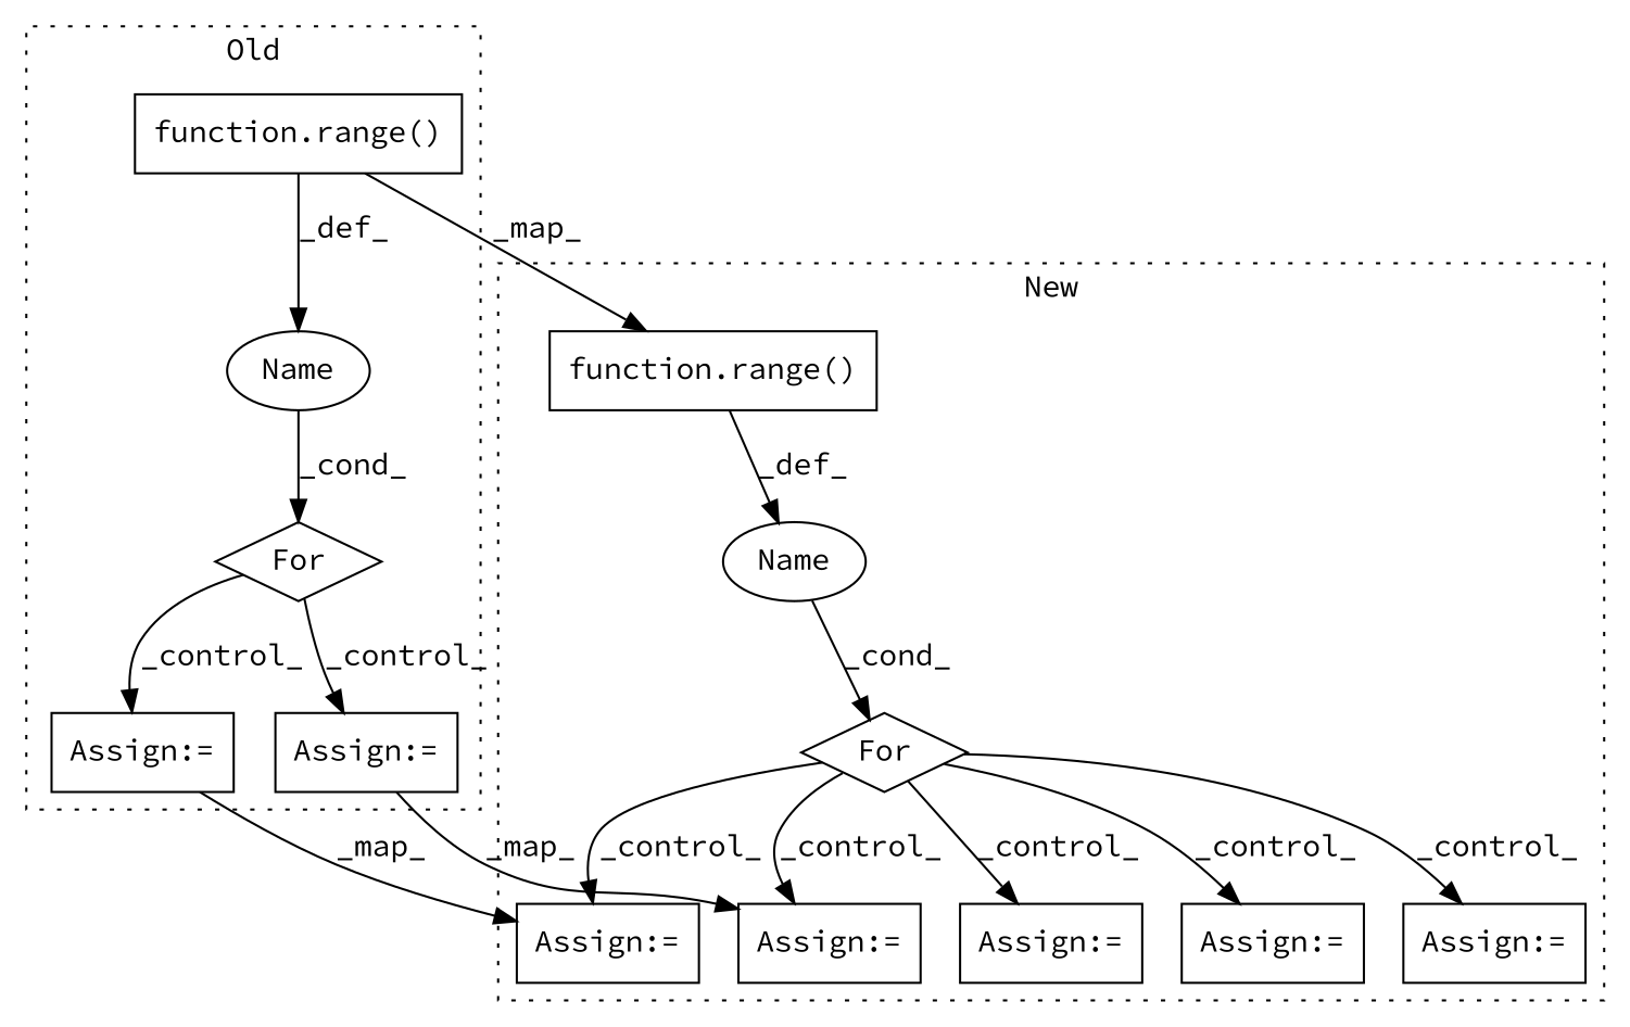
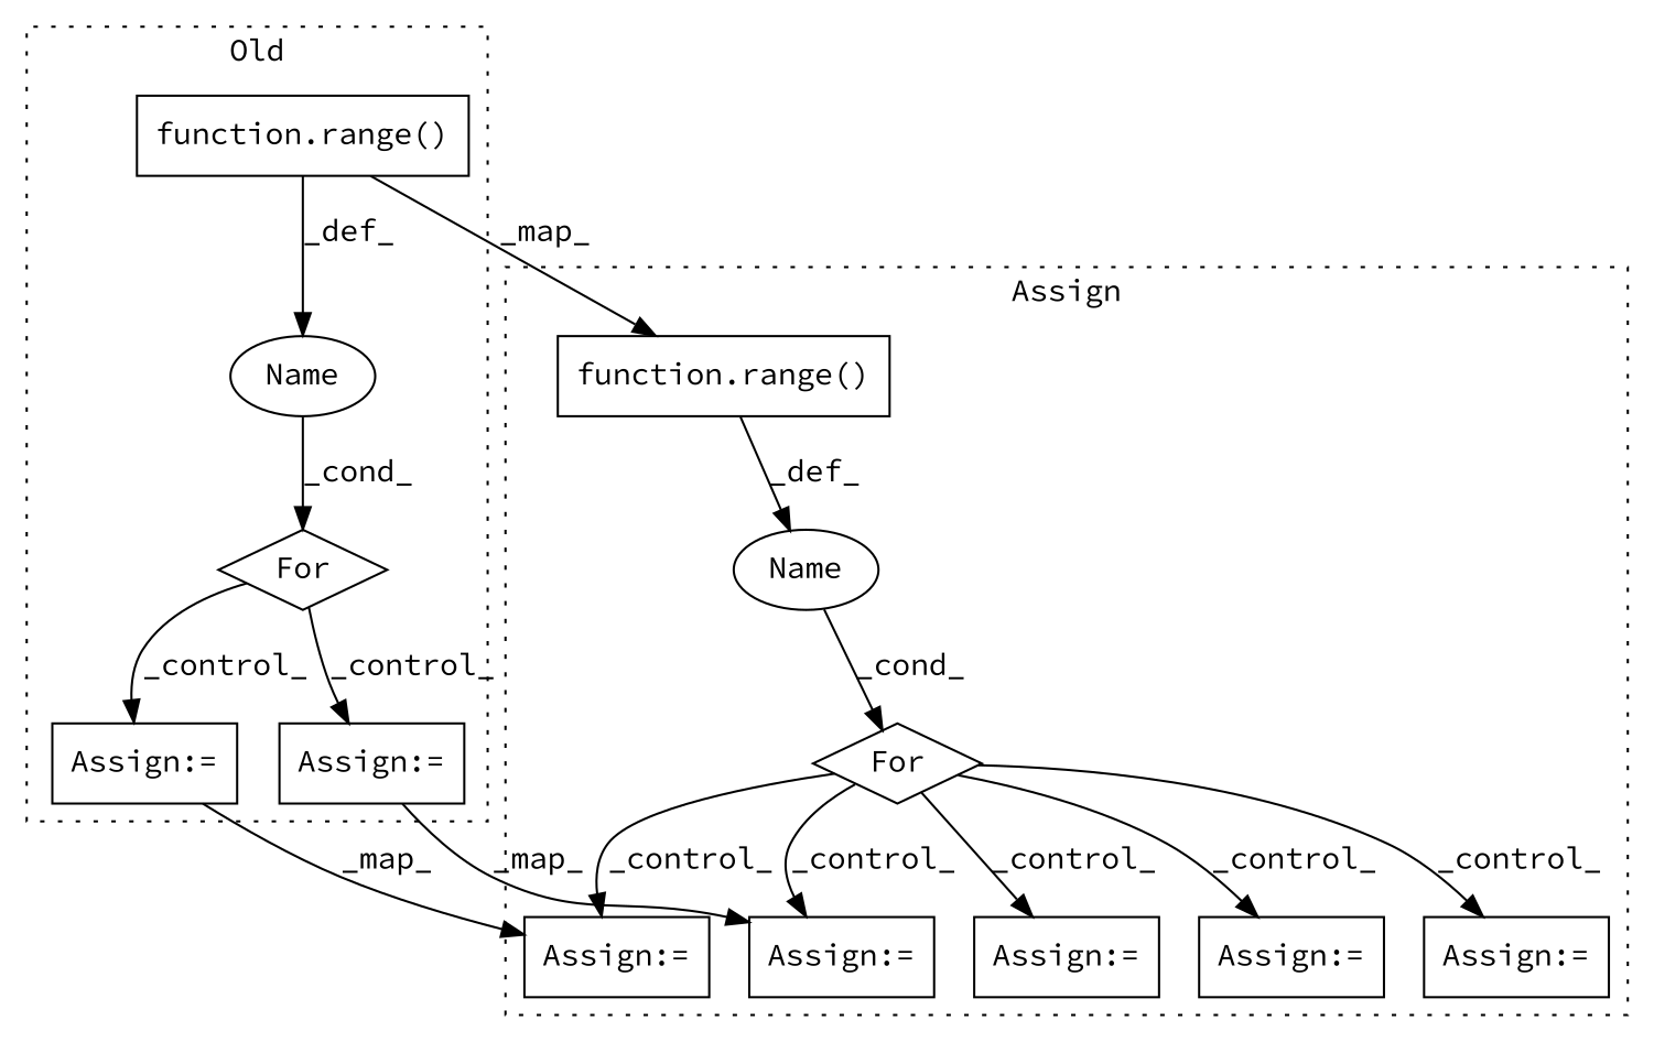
  digraph {
    fontname="Source Code Pro"
    node [a=68 l=3 shape=box fontname="Source Code Pro"]
    edge [fontname="Source Code Pro"]
    n1 [a=75 l="6,1" label="function.range()" s="13202,13218"]
    n2 [a=107 l="4,14" label=For s="13193,13219" shape=diamond]
    n3 [label="Assign:=" s=13500]
    n4 [a=87 l=1 label=Name s=13197 shape=ellipse]
    n5 [l=15 label="Assign:=" s=13307]
    n6 [a=75 l="6,1" label="function.range()" s="13232,13248"]
    n7 [a=107 l="4,14" label=For s="13223,13249" shape=diamond]
    n8 [label="Assign:=" s=13978]
    n9 [a=87 l=1 label=Name s=13227 shape=ellipse]
    n10 [label="Assign:=" s=13569]
    n11 [label="Assign:=" s=13442]
    n12 [label="Assign:=" s=13825]
    n13 [l=15 label="Assign:=" s=13466]
    subgraph cluster_1 {
      label=Old
      style=dotted
      n1
      n2
      n3
      n4
      n5
    }
    subgraph cluster_2 {
-     label=New
+     label=Assign
      style=dotted
      n6
      n7
      n8
      n9
      n10
      n11
      n12
      n13
    }
    n1 -> n4 [label=_def_]
    n1 -> n6 [label=_map_]
    n2 -> n3 [label=_control_]
    n2 -> n5 [label=_control_]
    n3 -> n12 [label=_map_]
    n4 -> n2 [label=_cond_]
    n5 -> n13 [label=_map_]
    n6 -> n9 [label=_def_]
    n7 -> n8 [label=_control_]
    n7 -> n10 [label=_control_]
    n7 -> n11 [label=_control_]
    n7 -> n12 [label=_control_]
    n7 -> n13 [label=_control_]
    n9 -> n7 [label=_cond_]
  }
